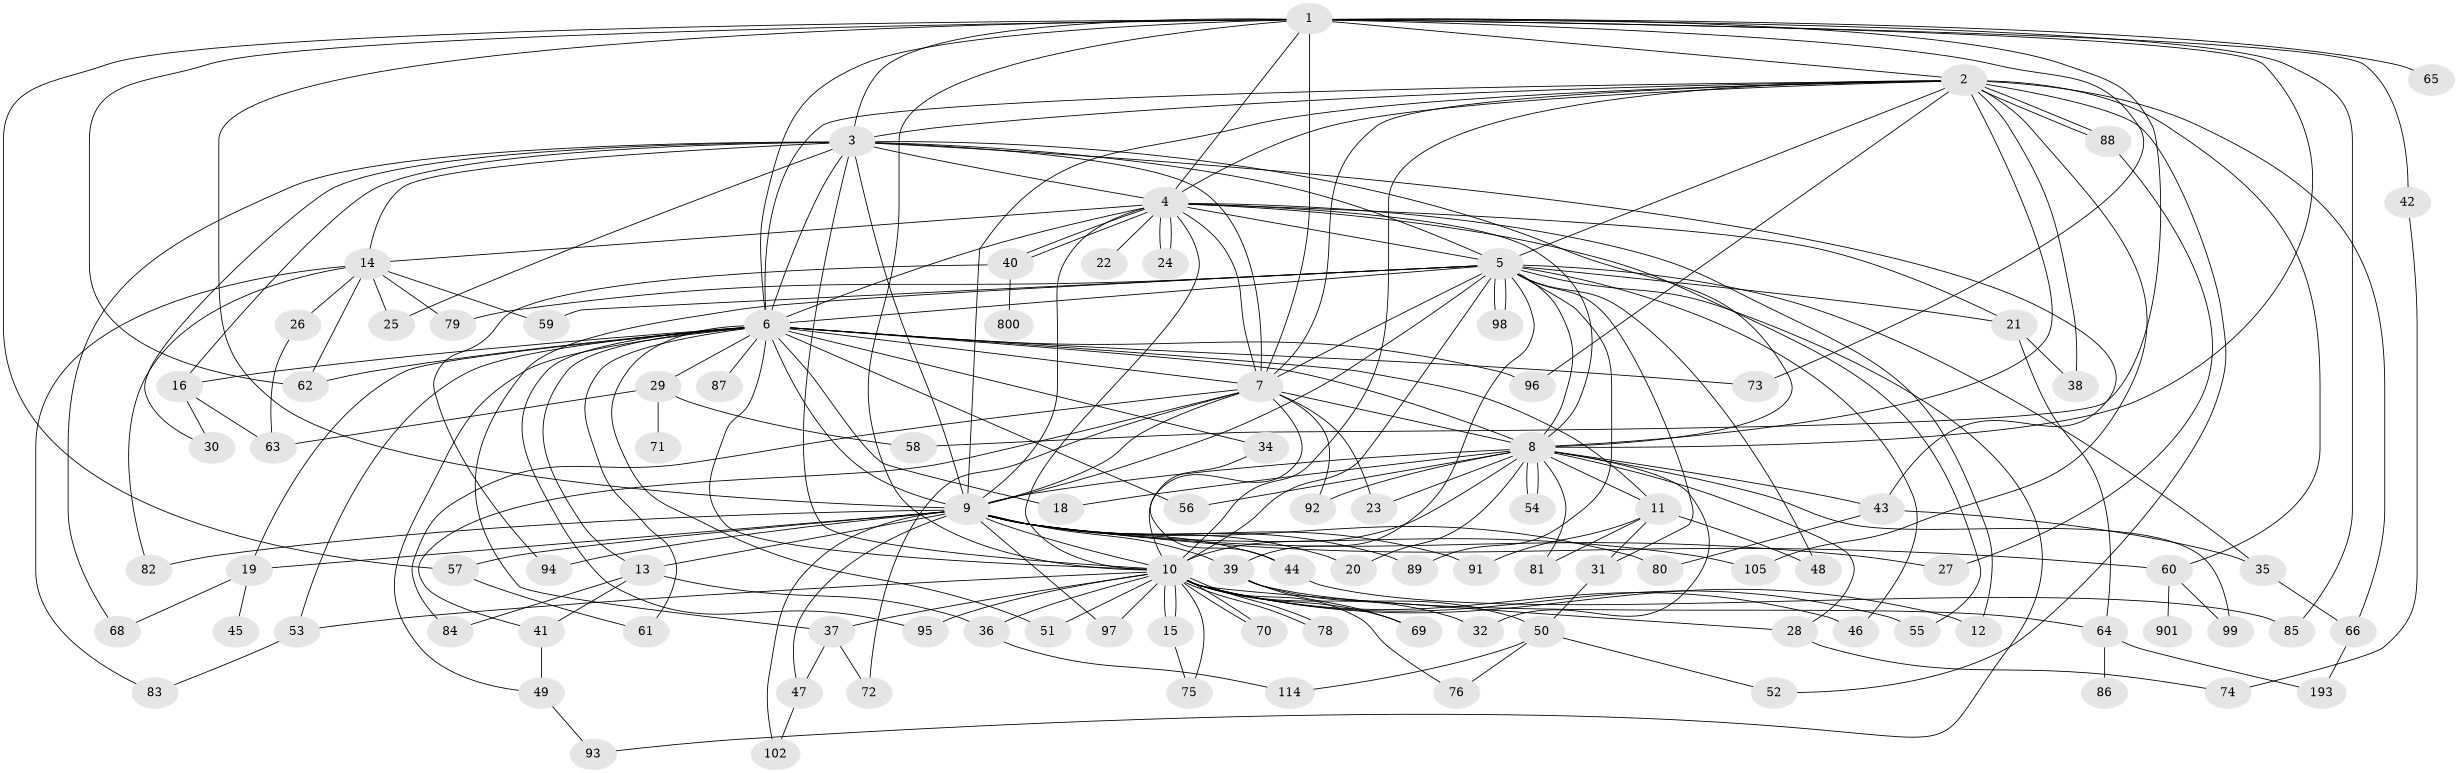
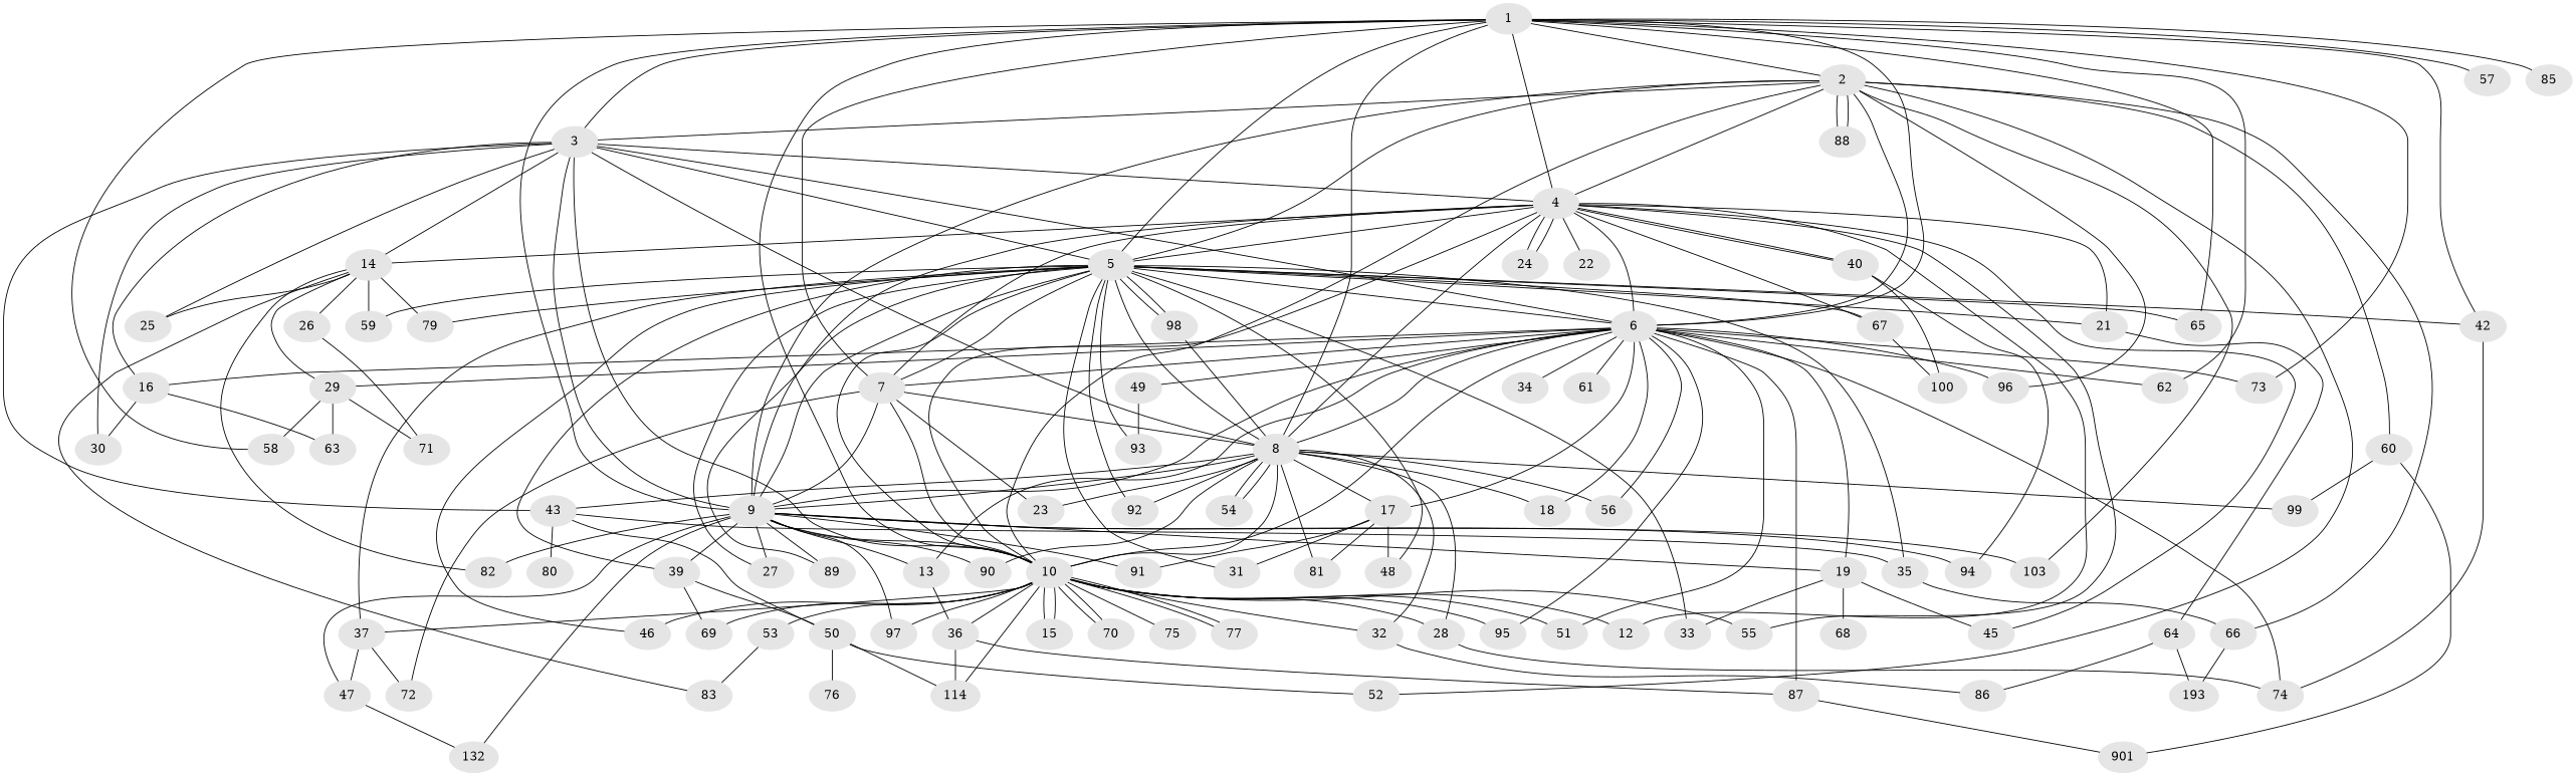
  graph {
    node [color=gray90 style=filled]
    1
    2
    3
    4
    5
    6
    7
    8
    9
    10
    42
    57
    58
    62
    65
    73
    85
-   38
    52
    60
    66
    88
    96
-   105
+   105 [label=103]
    14
    16
    25
    30
    43
    68
    12
    21
    22
    24
    40
    45
    55
+   67
    27
    31
+   33
    35
    37
    39
    46
    48
    59
    79
    89
    92
    93
    98
    13
-   17 [label=11]
+   17
    18
    19
    29
    34
    49
    51
    53
    56
    61
    87
    95
    23
-   41
    72
-   84
    28
    32
    54
    81
-   90 [label=20]
+   90
    99
-   44
    47
    80
    82
    91
    94
    97
-   102
+   102 [label=132]
    15
    36
    69
    70
    75
    76
-   78
+   78 [label=77]
    74
    n92 [label=901]
    n93 [label=193]
    26
    83
    63
    50
    64
-   100 [label=800]
+   100
    71
    86
    n102 [label=114]
    1 -- 2
    1 -- 3
    1 -- 4
+   1 -- 5
    1 -- 6
    1 -- 7
    1 -- 8
    1 -- 9
    1 -- 10
    1 -- 42
    1 -- 57
    1 -- 58
    1 -- 62
    1 -- 65
    1 -- 73
    1 -- 85
    2 -- 3
    2 -- 4
    2 -- 5
    2 -- 6
-   2 -- 7
-   2 -- 8
+   98 -- 8
    2 -- 9
    2 -- 10
-   2 -- 38
    2 -- 52
    2 -- 60
    2 -- 66
    2 -- 88
    2 -- 88
    2 -- 96
    2 -- 105
    3 -- 4
    3 -- 5
    3 -- 6
-   3 -- 7
    3 -- 8
    3 -- 9
    3 -- 10
    3 -- 14
    3 -- 16
    3 -- 25
    3 -- 30
    3 -- 43
-   3 -- 68
    4 -- 5
    4 -- 6
    4 -- 7
    4 -- 8
    4 -- 9
    4 -- 10
    4 -- 14
    4 -- 12
    4 -- 21
    4 -- 22
    4 -- 24
    4 -- 24
    4 -- 40
    4 -- 40
+   4 -- 45
    4 -- 55
+   4 -- 67
    5 -- 6
    5 -- 7
    5 -- 8
    5 -- 9
    5 -- 10
+   5 -- 42
+   5 -- 65
    5 -- 21
-   88 -- 27
+   5 -- 67
+   5 -- 27
    5 -- 31
+   5 -- 33
    5 -- 35
    5 -- 37
    5 -- 39
    5 -- 46
    5 -- 48
    5 -- 59
    5 -- 79
    5 -- 89
-   7 -- 92
+   5 -- 92
    5 -- 93
    5 -- 98
    5 -- 98
    6 -- 7
    6 -- 8
    6 -- 9
    6 -- 10
    6 -- 62
    6 -- 73
    6 -- 96
    6 -- 16
    6 -- 13
    6 -- 17
    6 -- 18
    6 -- 19
    6 -- 29
    6 -- 34
    6 -- 49
    6 -- 51
-   6 -- 53
+   6 -- 74
    6 -- 56
    6 -- 61
    6 -- 87
    6 -- 95
    7 -- 8
    7 -- 9
    7 -- 10
    7 -- 23
-   7 -- 41
    7 -- 72
-   7 -- 84
    8 -- 9
    8 -- 10
    8 -- 43
    8 -- 92
    8 -- 17
    8 -- 18
    8 -- 56
    8 -- 23
    8 -- 28
    8 -- 32
    8 -- 54
    8 -- 54
    8 -- 81
    8 -- 90
    8 -- 99
    9 -- 10
-   9 -- 57
-   9 -- 60
    9 -- 105
    9 -- 27
    9 -- 39
    9 -- 89
    9 -- 13
    9 -- 19
    9 -- 90
-   9 -- 44
    9 -- 47
-   9 -- 80
    9 -- 82
    9 -- 91
    9 -- 94
    9 -- 97
    9 -- 102
    10 -- 12
    10 -- 55
    10 -- 37
    10 -- 46
    10 -- 51
    10 -- 53
    10 -- 95
    10 -- 28
    10 -- 32
    10 -- 97
    10 -- 15
    10 -- 15
    10 -- 36
    10 -- 69
    10 -- 70
    10 -- 70
    10 -- 75
-   10 -- 76
+   10 -- n102
    10 -- 78
    10 -- 78
    42 -- 74
-   57 -- 61
    60 -- 99
    60 -- n92
    66 -- n93
    14 -- 25
    14 -- 59
    14 -- 79
-   14 -- 62
+   14 -- 29
    14 -- 82
    14 -- 26
    14 -- 83
    16 -- 30
    16 -- 63
    43 -- 35
    43 -- 80
-   31 -- 50
-   21 -- 38
+   43 -- 50
    21 -- 64
    40 -- 94
    40 -- 100
+   67 -- 100
    35 -- 66
    37 -- 72
    37 -- 47
    39 -- 69
    39 -- 50
-   39 -- 64
-   13 -- 41
-   13 -- 84
    13 -- 36
    17 -- 31
    17 -- 48
    17 -- 81
    17 -- 91
    19 -- 68
    19 -- 45
+   19 -- 33
    29 -- 58
    29 -- 63
    29 -- 71
-   34 -- 44
    49 -- 93
    53 -- 83
-   41 -- 49
+   87 -- n92
    28 -- 74
-   44 -- 85
+   32 -- 86
    47 -- 102
-   15 -- 75
+   36 -- 87
    36 -- n102
-   26 -- 63
+   26 -- 71
    50 -- 52
    50 -- 76
    50 -- n102
    64 -- n93
    64 -- 86
  }
